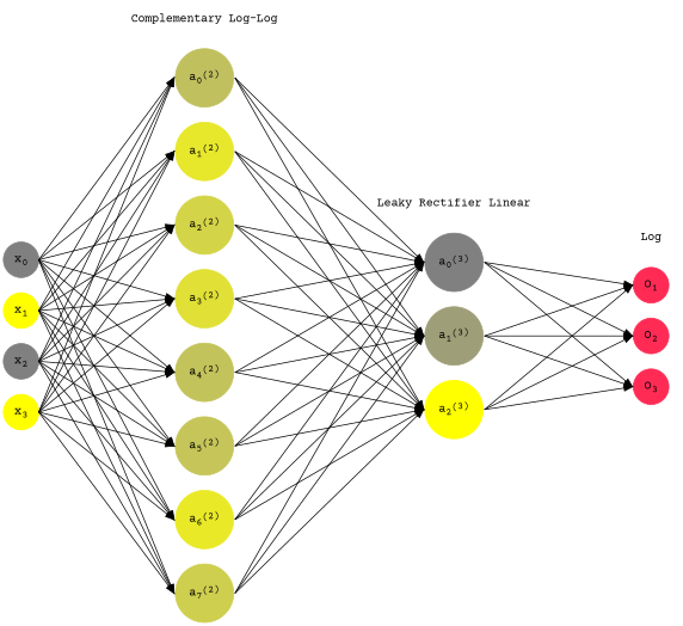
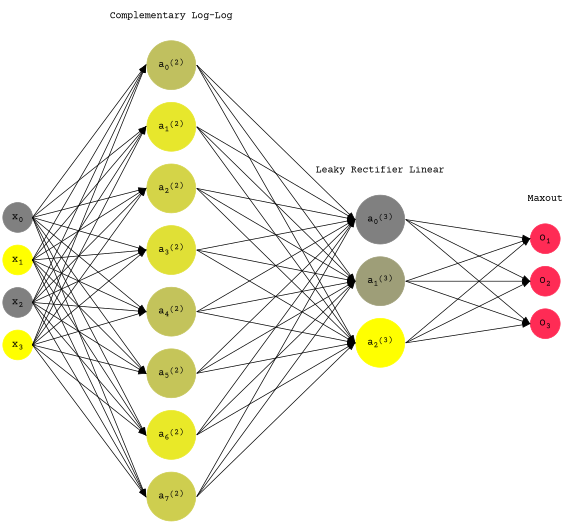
  digraph {
    rankdir=LR
    ranksep=1.4
    splines=false
    fontname="Courier Prime"
    node [shape=circle style=filled fontname="Courier Prime"]
    edge [headport=w style=solid tailport=e fontname="Courier Prime"]
    n1 [color="0.1667, 0.0, 0.5" fillcolor="0.1667, 0.0, 0.5" label=<x<sub>0</sub>>]
    n2 [color="0.1667, 1.0, 1.0" fillcolor="0.1667, 1.0, 1.0" label=<x<sub>1</sub>>]
    n3 [color="0.1667, 0.0, 0.5" fillcolor="0.1667, 0.0, 0.5" label=<x<sub>2</sub>>]
    n4 [color="0.1667, 1.0, 1.0" fillcolor="0.1667, 1.0, 1.0" label=<x<sub>3</sub>>]
    n5 [color="0.1667, 0.503289, 0.751644" fillcolor="0.1667, 0.503289, 0.751644" label=<a<sub>0</sub><sup>(2)</sup>>]
    n6 [color="0.1667, 0.806357, 0.903179" fillcolor="0.1667, 0.806357, 0.903179" label=<a<sub>1</sub><sup>(2)</sup>>]
    n7 [color="0.1667, 0.659945, 0.829972" fillcolor="0.1667, 0.659945, 0.829972" label=<a<sub>2</sub><sup>(2)</sup>>]
    n8 [color="0.1667, 0.755963, 0.877981" fillcolor="0.1667, 0.755963, 0.877981" label=<a<sub>3</sub><sup>(2)</sup>>]
    n9 [color="0.1667, 0.530694, 0.765347" fillcolor="0.1667, 0.530694, 0.765347" label=<a<sub>4</sub><sup>(2)</sup>>]
    n10 [color="0.1667, 0.546537, 0.773268" fillcolor="0.1667, 0.546537, 0.773268" label=<a<sub>5</sub><sup>(2)</sup>>]
    n11 [color="0.1667, 0.827233, 0.913616" fillcolor="0.1667, 0.827233, 0.913616" label=<a<sub>6</sub><sup>(2)</sup>>]
    n12 [color="0.1667, 0.615582, 0.807791" fillcolor="0.1667, 0.615582, 0.807791" label=<a<sub>7</sub><sup>(2)</sup>>]
    n13 [color="0.1667, 0.000589, 0.500295" fillcolor="0.1667, 0.000589, 0.500295" label=<a<sub>0</sub><sup>(3)</sup>>]
    n14 [color="0.1667, 0.235350, 0.617675" fillcolor="0.1667, 0.235350, 0.617675" label=<a<sub>1</sub><sup>(3)</sup>>]
    n15 [color="0.1667, 1.653135, 1.326567" fillcolor="0.1667, 1.653135, 1.326567" label=<a<sub>2</sub><sup>(3)</sup>>]
    n16 [color="0.9667, 0.83, 1.0" fillcolor="0.9667, 0.83, 1.0" label=<O<sub>1</sub>>]
    n17 [color="0.9667, 0.83, 1.0" fillcolor="0.9667, 0.83, 1.0" label=<O<sub>2</sub>>]
    n18 [color="0.9667, 0.83, 1.0" fillcolor="0.9667, 0.83, 1.0" label=<O<sub>3</sub>>]
    n19 [label="Complementary Log-Log" shape=plaintext style=""]
    n20 [label="Leaky Rectifier Linear" shape=plaintext style=""]
-   n21 [label=Log shape=plaintext style=""]
+   n21 [label=Maxout shape=plaintext style=""]
    subgraph sub_1 {
      n1
    }
    subgraph sub_2 {
      n2
    }
    subgraph sub_3 {
      n3
    }
    subgraph sub_4 {
      n4
    }
    subgraph sub_5 {
      n5
    }
    subgraph sub_6 {
      n6
    }
    subgraph sub_7 {
      n7
    }
    subgraph sub_8 {
      n8
    }
    subgraph sub_9 {
      n9
    }
    subgraph sub_10 {
      n10
    }
    subgraph sub_11 {
      n11
    }
    subgraph sub_12 {
      n12
    }
    subgraph sub_13 {
      n13
    }
    subgraph sub_14 {
      n14
    }
    subgraph sub_15 {
      n15
    }
    subgraph sub_16 {
      n16
    }
    subgraph sub_17 {
      n17
    }
    subgraph sub_18 {
      n18
    }
    subgraph sub_19 {
      rank=same
      n1
      n2
      n3
      n4
    }
    subgraph sub_20 {
      rank=same
      n5
      n6
      n7
      n8
      n9
      n10
      n11
      n12
    }
    subgraph sub_21 {
      rank=same
      n13
      n14
      n15
    }
    subgraph sub_22 {
      rank=same
      n16
      n17
      n18
    }
    subgraph sub_23 {
      rank=same
      n5
      n19
    }
    subgraph sub_24 {
      rank=same
      n13
      n20
    }
    subgraph sub_25 {
      rank=same
      n16
      n21
    }
    n1 -> n2 [style=invis]
    n1 -> n5
    n1 -> n6
    n1 -> n7
    n1 -> n8
    n1 -> n9
    n1 -> n10
    n1 -> n11
    n1 -> n12
    n2 -> n3 [style=invis]
    n2 -> n5
    n2 -> n6
    n2 -> n7
    n2 -> n8
    n2 -> n9
    n2 -> n10
    n2 -> n11
    n2 -> n12
    n3 -> n4 [style=invis]
    n3 -> n5
    n3 -> n6
    n3 -> n7
    n3 -> n8
    n3 -> n9
    n3 -> n10
    n3 -> n11
    n3 -> n12
    n4 -> n5
    n4 -> n6
    n4 -> n7
    n4 -> n8
    n4 -> n9
    n4 -> n10
    n4 -> n11
    n4 -> n12
    n5 -> n6 [style=invis]
    n5 -> n13
    n5 -> n14
    n5 -> n15
    n6 -> n7 [style=invis]
    n6 -> n13
    n6 -> n14
    n6 -> n15
    n7 -> n8 [style=invis]
    n7 -> n13
    n7 -> n14
    n7 -> n15
    n8 -> n9 [style=invis]
    n8 -> n13
    n8 -> n14
    n8 -> n15
    n9 -> n10 [style=invis]
    n9 -> n13
    n9 -> n14
    n9 -> n15
    n10 -> n11 [style=invis]
    n10 -> n13
    n10 -> n14
    n10 -> n15
    n11 -> n12 [style=invis]
    n11 -> n13
    n11 -> n14
    n11 -> n15
    n12 -> n13
    n12 -> n14
    n12 -> n15
    n13 -> n14 [style=invis]
    n13 -> n16
    n13 -> n17
    n13 -> n18
    n14 -> n15 [style=invis]
    n14 -> n16
    n14 -> n17
    n14 -> n18
    n15 -> n16
    n15 -> n17
    n15 -> n18
    n16 -> n17 [style=invis]
    n17 -> n18 [style=invis]
    n19 -> n5 [style=invis]
    n20 -> n13 [style=invis]
    n21 -> n16 [style=invis]
  }
